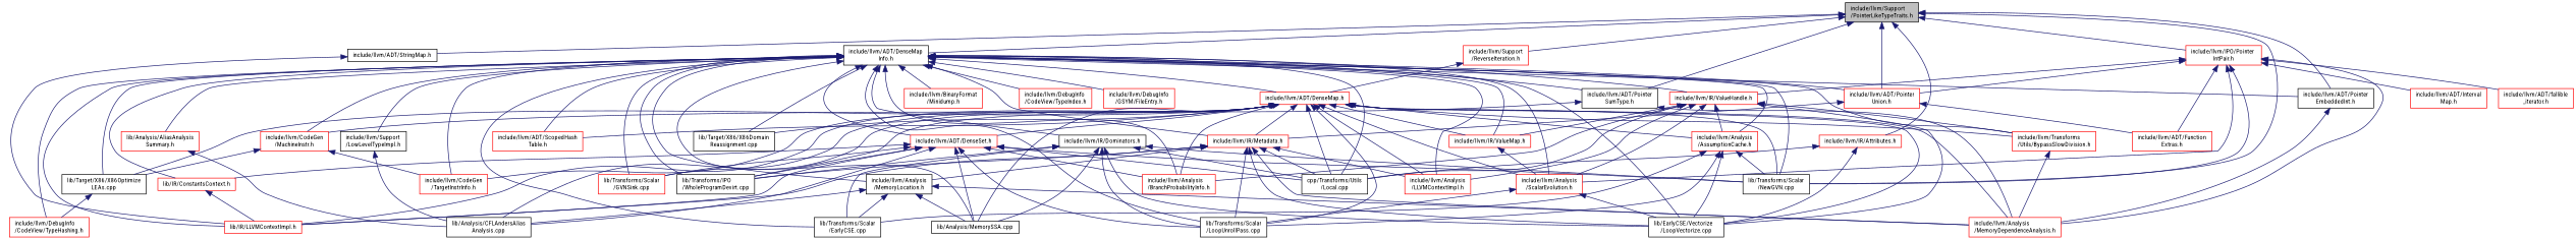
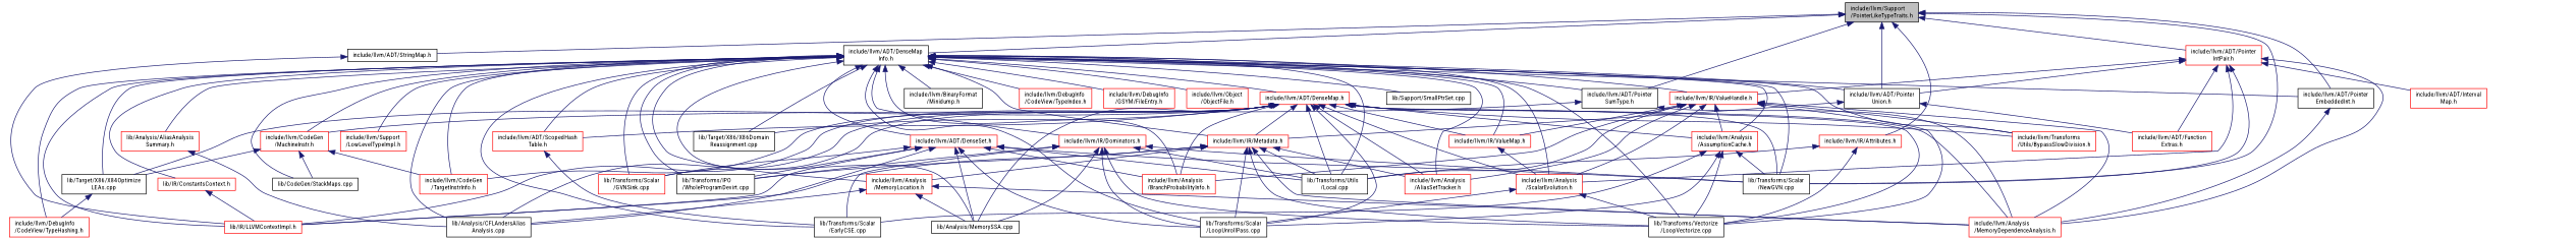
  digraph {
    fontname="Roboto Condensed"
    node [color=red fontname="Roboto Condensed" fontsize=10 shape=box]
    edge [color=midnightblue dir=back fontname="Roboto Condensed" fontsize=10 labelfontname=Helvetica labelfontsize=10 style=solid]
    n1 [color=black fillcolor=grey75 fontcolor=black height=0.2 label="include/llvm/Support\l/PointerLikeTypeTraits.h" style=filled width=0.4]
    n2 [color=black height=0.2 label="include/llvm/ADT/DenseMap\lInfo.h" width=0.4]
    n3 [color=black height=0.2 label="lib/Transforms/Scalar\l/NewGVN.cpp" width=0.4]
    n4 [color=black height=0.2 label="include/llvm/ADT/Pointer\lEmbeddedInt.h" width=0.4]
    n5 [color=black height=0.2 label="include/llvm/ADT/Pointer\lSumType.h" width=0.4]
-   n6 [height=0.2 label="include/llvm/ADT/Pointer\lUnion.h" width=0.4]
-   n7 [height=0.2 label="include/llvm/IPO/Pointer\lIntPair.h" width=0.4]
+   n6 [color=black height=0.2 label="include/llvm/ADT/Pointer\lUnion.h" width=0.4]
+   n7 [height=0.2 label="include/llvm/ADT/Pointer\lIntPair.h" width=0.4]
    n8 [color=black height=0.2 label="include/llvm/ADT/StringMap.h" width=0.4]
    n9 [height=0.2 label="include/llvm/IR/Attributes.h" width=0.4]
-   n10 [height=0.2 label="include/llvm/Support\l/ReverseIteration.h" width=0.4]
    n11 [height=0.2 label="include/llvm/ADT/DenseMap.h" width=0.4]
    n12 [height=0.2 label="include/llvm/ADT/DenseSet.h" width=0.4]
    n13 [height=0.2 label="include/llvm/Analysis\l/BranchProbabilityInfo.h" width=0.4]
    n14 [color=black height=0.2 label="lib/Analysis/CFLAndersAlias\lAnalysis.cpp" width=0.4]
    n15 [color=black height=0.2 label="lib/Analysis/MemorySSA.cpp" width=0.4]
    n16 [height=0.2 label="lib/IR/ConstantsContext.h" width=0.4]
    n17 [height=0.2 label="lib/IR/LLVMContextImpl.h" width=0.4]
    n18 [color=black height=0.2 label="lib/Transforms/IPO\l/WholeProgramDevirt.cpp" width=0.4]
    n19 [height=0.2 label="lib/Transforms/Scalar\l/GVNSink.cpp" width=0.4]
    n20 [color=black height=0.2 label="lib/Transforms/Scalar\l/LoopUnrollPass.cpp" width=0.4]
-   n21 [color=black height=0.2 label="cpp/Transforms/Utils\l/Local.cpp" width=0.4]
+   n21 [color=black height=0.2 label="lib/Transforms/Utils\l/Local.cpp" width=0.4]
    n22 [height=0.2 label="include/llvm/ADT/ScopedHash\lTable.h" width=0.4]
    n23 [color=black height=0.2 label="lib/Transforms/Scalar\l/EarlyCSE.cpp" width=0.4]
-   n24 [height=0.2 label="include/llvm/Analysis\l/LLVMContextImpl.h" width=0.4]
+   n24 [height=0.2 label="include/llvm/Analysis\l/AliasSetTracker.h" width=0.4]
    n25 [height=0.2 label="include/llvm/Analysis\l/AssumptionCache.h" width=0.4]
-   n26 [color=black height=0.2 label="lib/EarlyCSE/Vectorize\l/LoopVectorize.cpp" width=0.4]
+   n26 [color=black height=0.2 label="lib/Transforms/Vectorize\l/LoopVectorize.cpp" width=0.4]
    n27 [height=0.2 label="include/llvm/Analysis\l/ScalarEvolution.h" width=0.4]
    n28 [height=0.2 label="include/llvm/CodeGen\l/TargetInstrInfo.h" width=0.4]
    n29 [height=0.2 label="include/llvm/IR/Metadata.h" width=0.4]
-   n30 [color=black height=0.2 label="include/llvm/Analysis\l/MemoryLocation.h" width=0.4]
+   n30 [height=0.2 label="include/llvm/Analysis\l/MemoryLocation.h" width=0.4]
    n31 [height=0.2 label="include/llvm/IR/ValueMap.h" width=0.4]
    n32 [height=0.2 label="include/llvm/Transforms\l/Utils/BypassSlowDivision.h" width=0.4]
    n33 [color=black height=0.2 label="lib/Target/X86/X86Domain\lReassignment.cpp" width=0.4]
-   n34 [color=black height=0.2 label="lib/Target/X86/X86Optimize\lLEAs.cpp" width=0.4]
+   n34 [color=black height=0.2 label="lib/Target/X86/X84Optimize\lLEAs.cpp" width=0.4]
    n35 [height=0.2 label="include/llvm/CodeGen\l/MachineInstr.h" width=0.4]
-   n37 [height=0.2 label="include/llvm/BinaryFormat\l/Minidump.h" width=0.4]
+   n36 [color=black height=0.2 label="lib/CodeGen/StackMaps.cpp" width=0.4]
+   n37 [color=black height=0.2 label="include/llvm/BinaryFormat\l/Minidump.h" width=0.4]
    n38 [height=0.2 label="include/llvm/DebugInfo\l/CodeView/TypeHashing.h" width=0.4]
    n39 [height=0.2 label="include/llvm/DebugInfo\l/CodeView/TypeIndex.h" width=0.4]
    n40 [height=0.2 label="include/llvm/DebugInfo\l/GSYM/FileEntry.h" width=0.4]
-   n41 [color=black height=0.2 label="include/llvm/IR/Dominators.h" width=0.4]
+   n41 [height=0.2 label="include/llvm/IR/Dominators.h" width=0.4]
    n42 [height=0.2 label="include/llvm/IR/ValueHandle.h" width=0.4]
-   n44 [color=black height=0.2 label="include/llvm/Support\l/LowLevelTypeImpl.h" width=0.4]
+   n43 [height=0.2 label="include/llvm/Object\l/ObjectFile.h" width=0.4]
+   n44 [height=0.2 label="include/llvm/Support\l/LowLevelTypeImpl.h" width=0.4]
    n45 [height=0.2 label="lib/Analysis/AliasAnalysis\lSummary.h" width=0.4]
+   n46 [color=black height=0.2 label="lib/Support/SmallPtrSet.cpp" width=0.4]
    n47 [height=0.2 label="include/llvm/Analysis\l/MemoryDependenceAnalysis.h" width=0.4]
    n48 [height=0.2 label="include/llvm/ADT/Function\lExtras.h" width=0.4]
    n49 [height=0.2 label="include/llvm/ADT/Interval\lMap.h" width=0.4]
-   n50 [height=0.2 label="include/llvm/ADT/fallible\l_iterator.h" width=0.4]
    n1 -> n2
    n1 -> n3
    n1 -> n4
    n1 -> n5
    n1 -> n6
    n1 -> n7
    n1 -> n8
    n1 -> n9
-   n1 -> n10
    n2 -> n3
    n2 -> n4
    n2 -> n5
    n2 -> n6
    n2 -> n11
    n2 -> n12
    n2 -> n13
-   n44 -> n14
+   n2 -> n14
    n2 -> n15
    n2 -> n16
    n2 -> n17
    n2 -> n18
    n2 -> n19
    n2 -> n20
    n2 -> n21
    n2 -> n22
    n2 -> n23
    n2 -> n24
    n2 -> n25
    n2 -> n26
    n2 -> n27
    n2 -> n28
    n2 -> n29
    n2 -> n30
    n2 -> n31
    n2 -> n32
    n2 -> n33
    n2 -> n34
    n2 -> n35
+   n2 -> n36
    n2 -> n37
    n2 -> n38
    n2 -> n39
    n2 -> n40
    n2 -> n41
    n2 -> n42
+   n2 -> n43
    n2 -> n44
    n2 -> n45
+   n2 -> n46
    n4 -> n47
    n5 -> n35
    n5 -> n47
    n6 -> n29
    n6 -> n48
    n7 -> n3
    n7 -> n6
    n7 -> n27
    n7 -> n42
    n7 -> n47
    n7 -> n48
    n7 -> n49
-   n7 -> n50
    n8 -> n17
    n9 -> n21
    n9 -> n26
-   n10 -> n11
    n11 -> n3
-   n11 -> n12
    n11 -> n13
    n11 -> n14
    n11 -> n15
    n11 -> n17
-   n11 -> n18
    n11 -> n19
    n11 -> n20
    n11 -> n21
    n11 -> n22
    n11 -> n24
    n11 -> n25
    n11 -> n26
    n11 -> n27
    n11 -> n28
    n11 -> n29
    n11 -> n31
    n11 -> n32
    n11 -> n33
    n11 -> n34
    n11 -> n47
    n12 -> n3
    n12 -> n13
    n12 -> n14
    n12 -> n15
-   n12 -> n16
    n12 -> n17
    n12 -> n18
    n12 -> n19
    n12 -> n20
    n12 -> n21
    n16 -> n17
-   n30 -> n23
+   n22 -> n23
    n25 -> n3
    n25 -> n20
    n25 -> n23
    n25 -> n26
    n27 -> n20
    n27 -> n26
    n29 -> n17
    n29 -> n18
    n29 -> n20
    n29 -> n21
    n29 -> n24
    n29 -> n26
    n29 -> n30
    n29 -> n47
    n30 -> n14
    n30 -> n15
    n30 -> n47
    n31 -> n27
    n34 -> n38
    n35 -> n28
    n35 -> n34
+   n35 -> n36
    n41 -> n3
    n41 -> n15
    n41 -> n18
    n41 -> n20
    n41 -> n21
    n41 -> n23
    n41 -> n26
    n42 -> n13
    n42 -> n21
    n42 -> n24
    n42 -> n25
    n42 -> n26
    n42 -> n27
    n42 -> n31
    n42 -> n32
-   n32 -> n47
+   n42 -> n47
    n45 -> n14
  }
